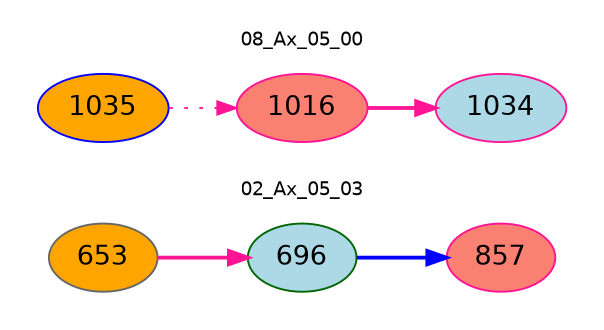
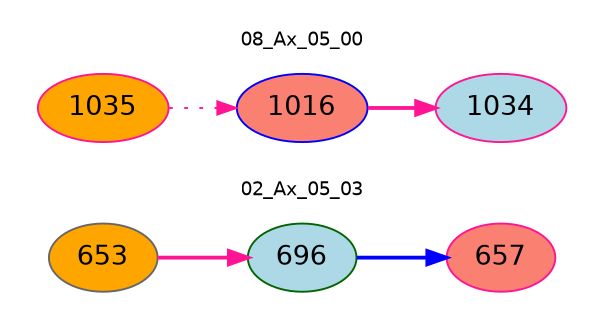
  digraph {
    fontname="DejaVu Sans"
    rankdir=LR
    node [color=deeppink fillcolor=orange fontname="DejaVu Sans" style=filled]
    edge [color=deeppink fontname="DejaVu Sans" style=bold]
    n1 [color=gray40 label=653]
    n2 [color=darkgreen fillcolor=lightblue label=696]
-   n3 [fillcolor=salmon label=857]
-   n4 [color=blue label=1035]
-   n5 [fillcolor=salmon label=1016]
+   n3 [fillcolor=salmon label=657]
+   n4 [label=1035]
+   n5 [color=blue fillcolor=salmon label=1016]
    n6 [fillcolor=lightblue label=1034]
    subgraph cluster_1 {
      color=white
      fontsize=10
      label="02_Ax_05_03"
      n1
      n2
      n3
    }
    subgraph cluster_2 {
      color=white
      fontsize=10
      label="08_Ax_05_00"
      n4
      n5
      n6
    }
    n1 -> n2
    n2 -> n3 [color=blue]
    n4 -> n5 [style=dotted]
    n5 -> n6
  }
